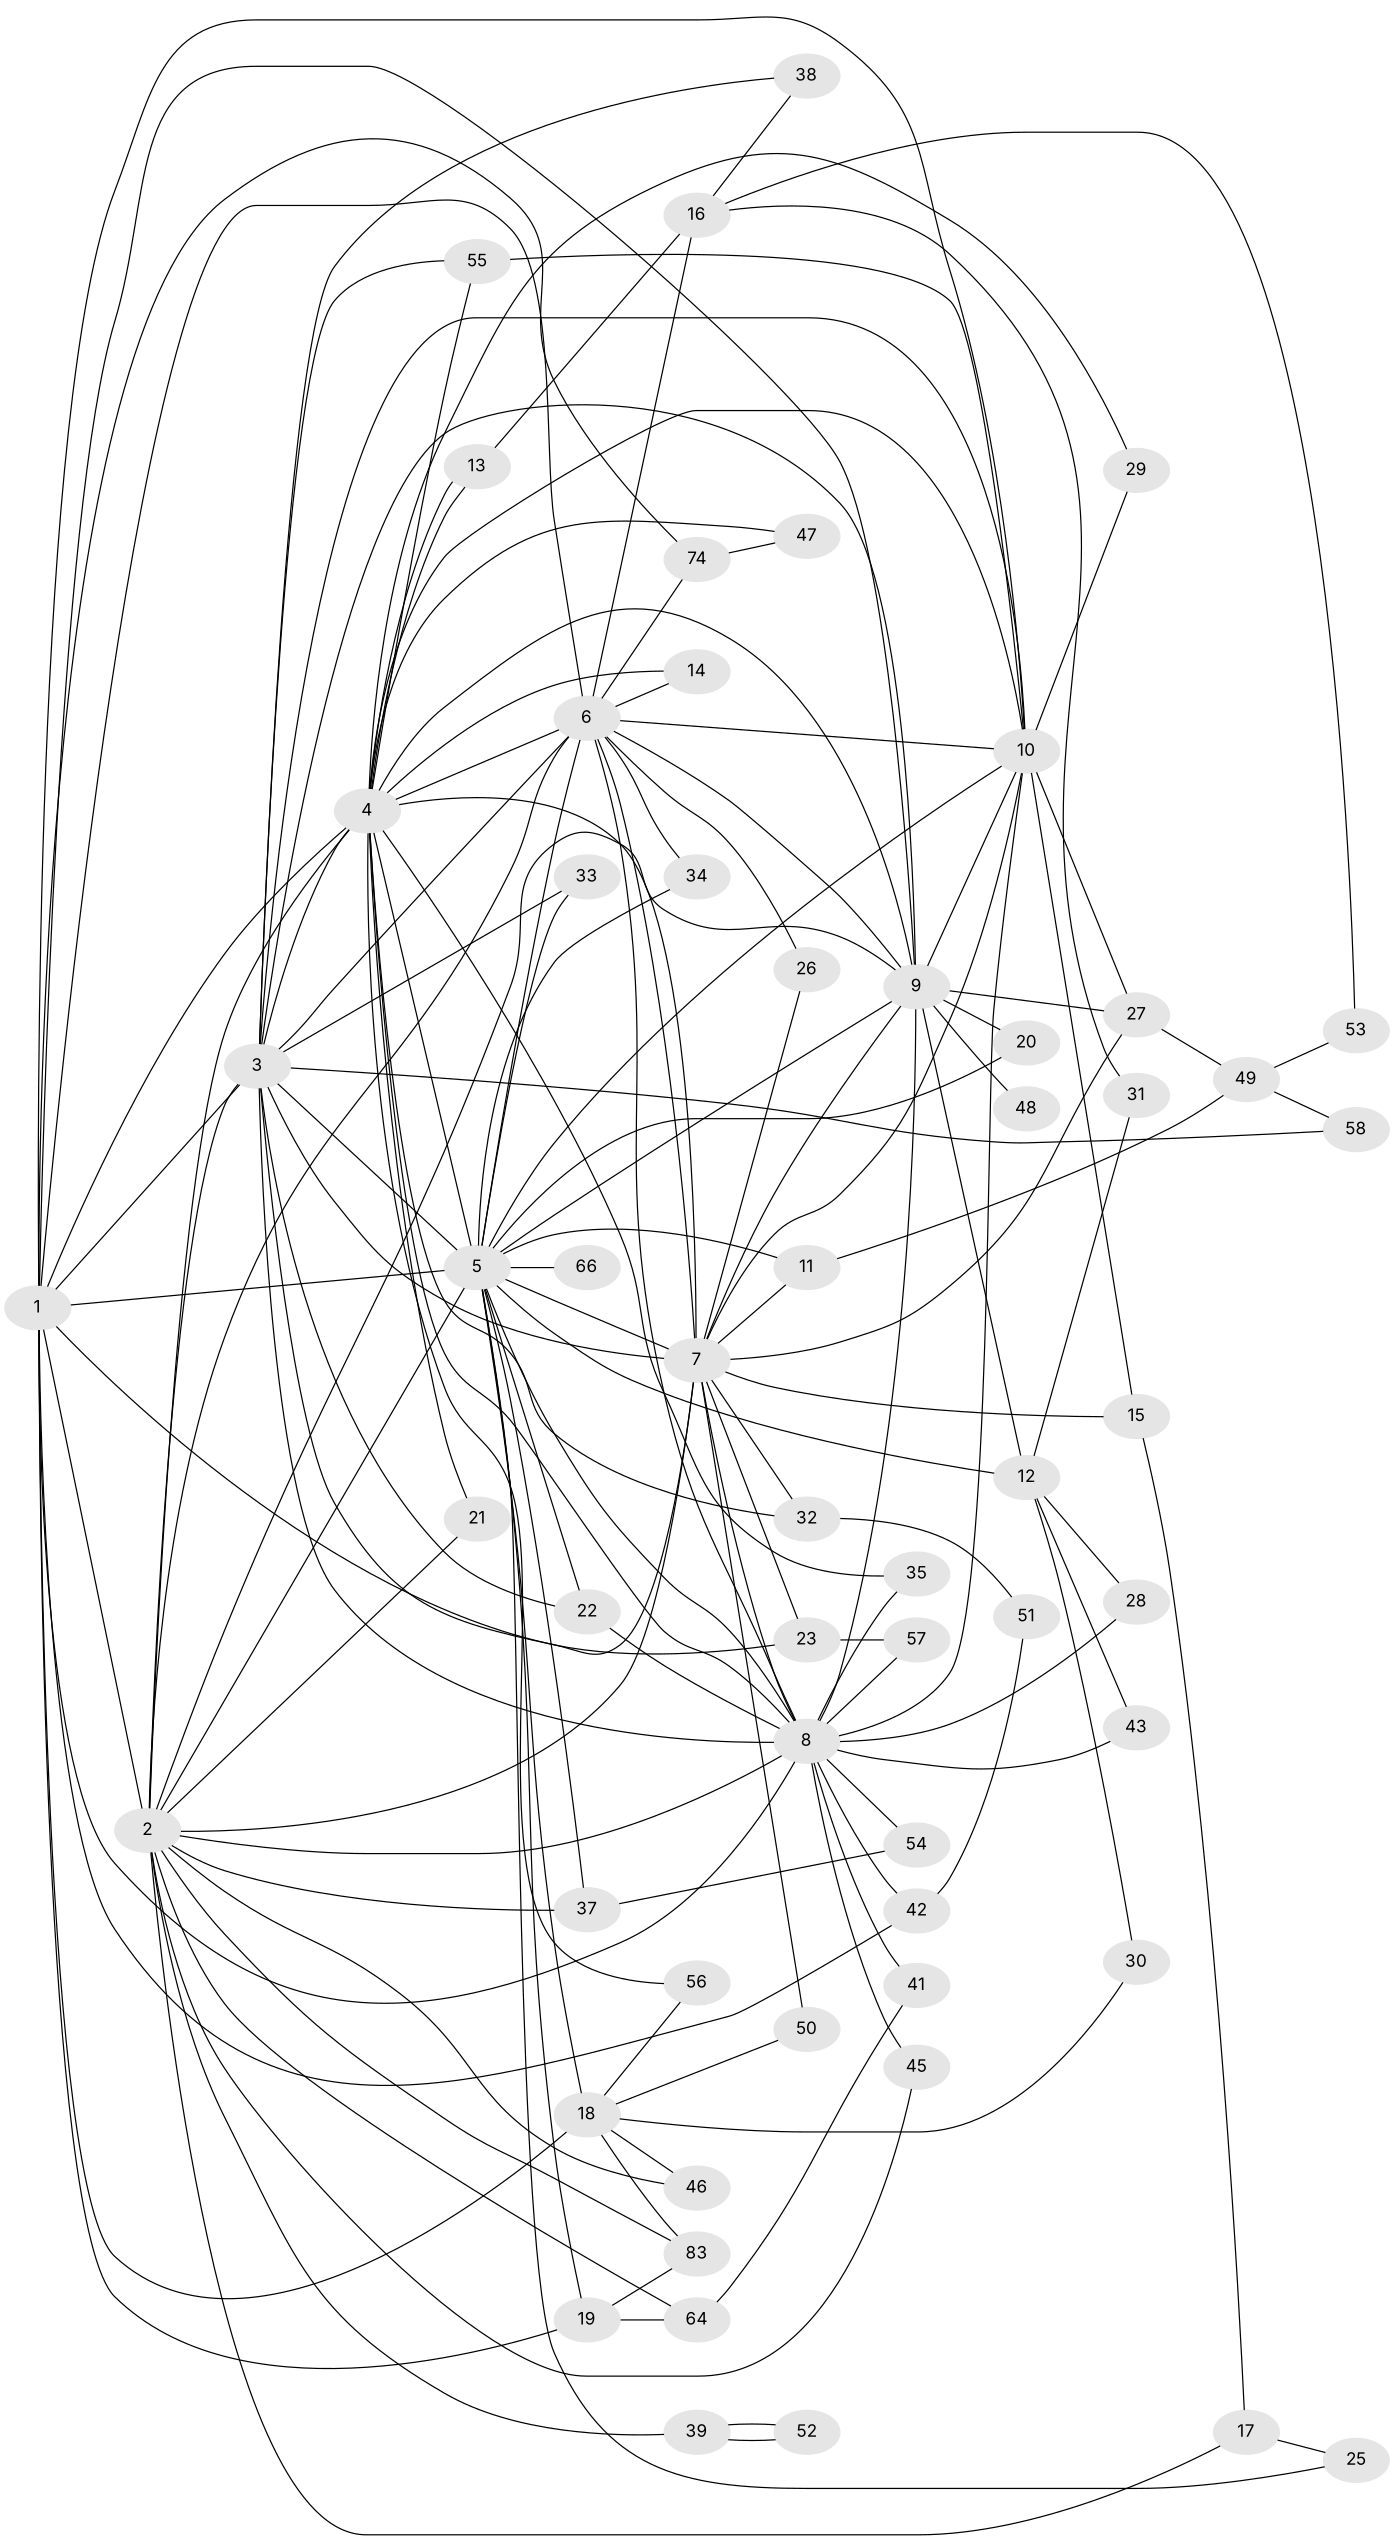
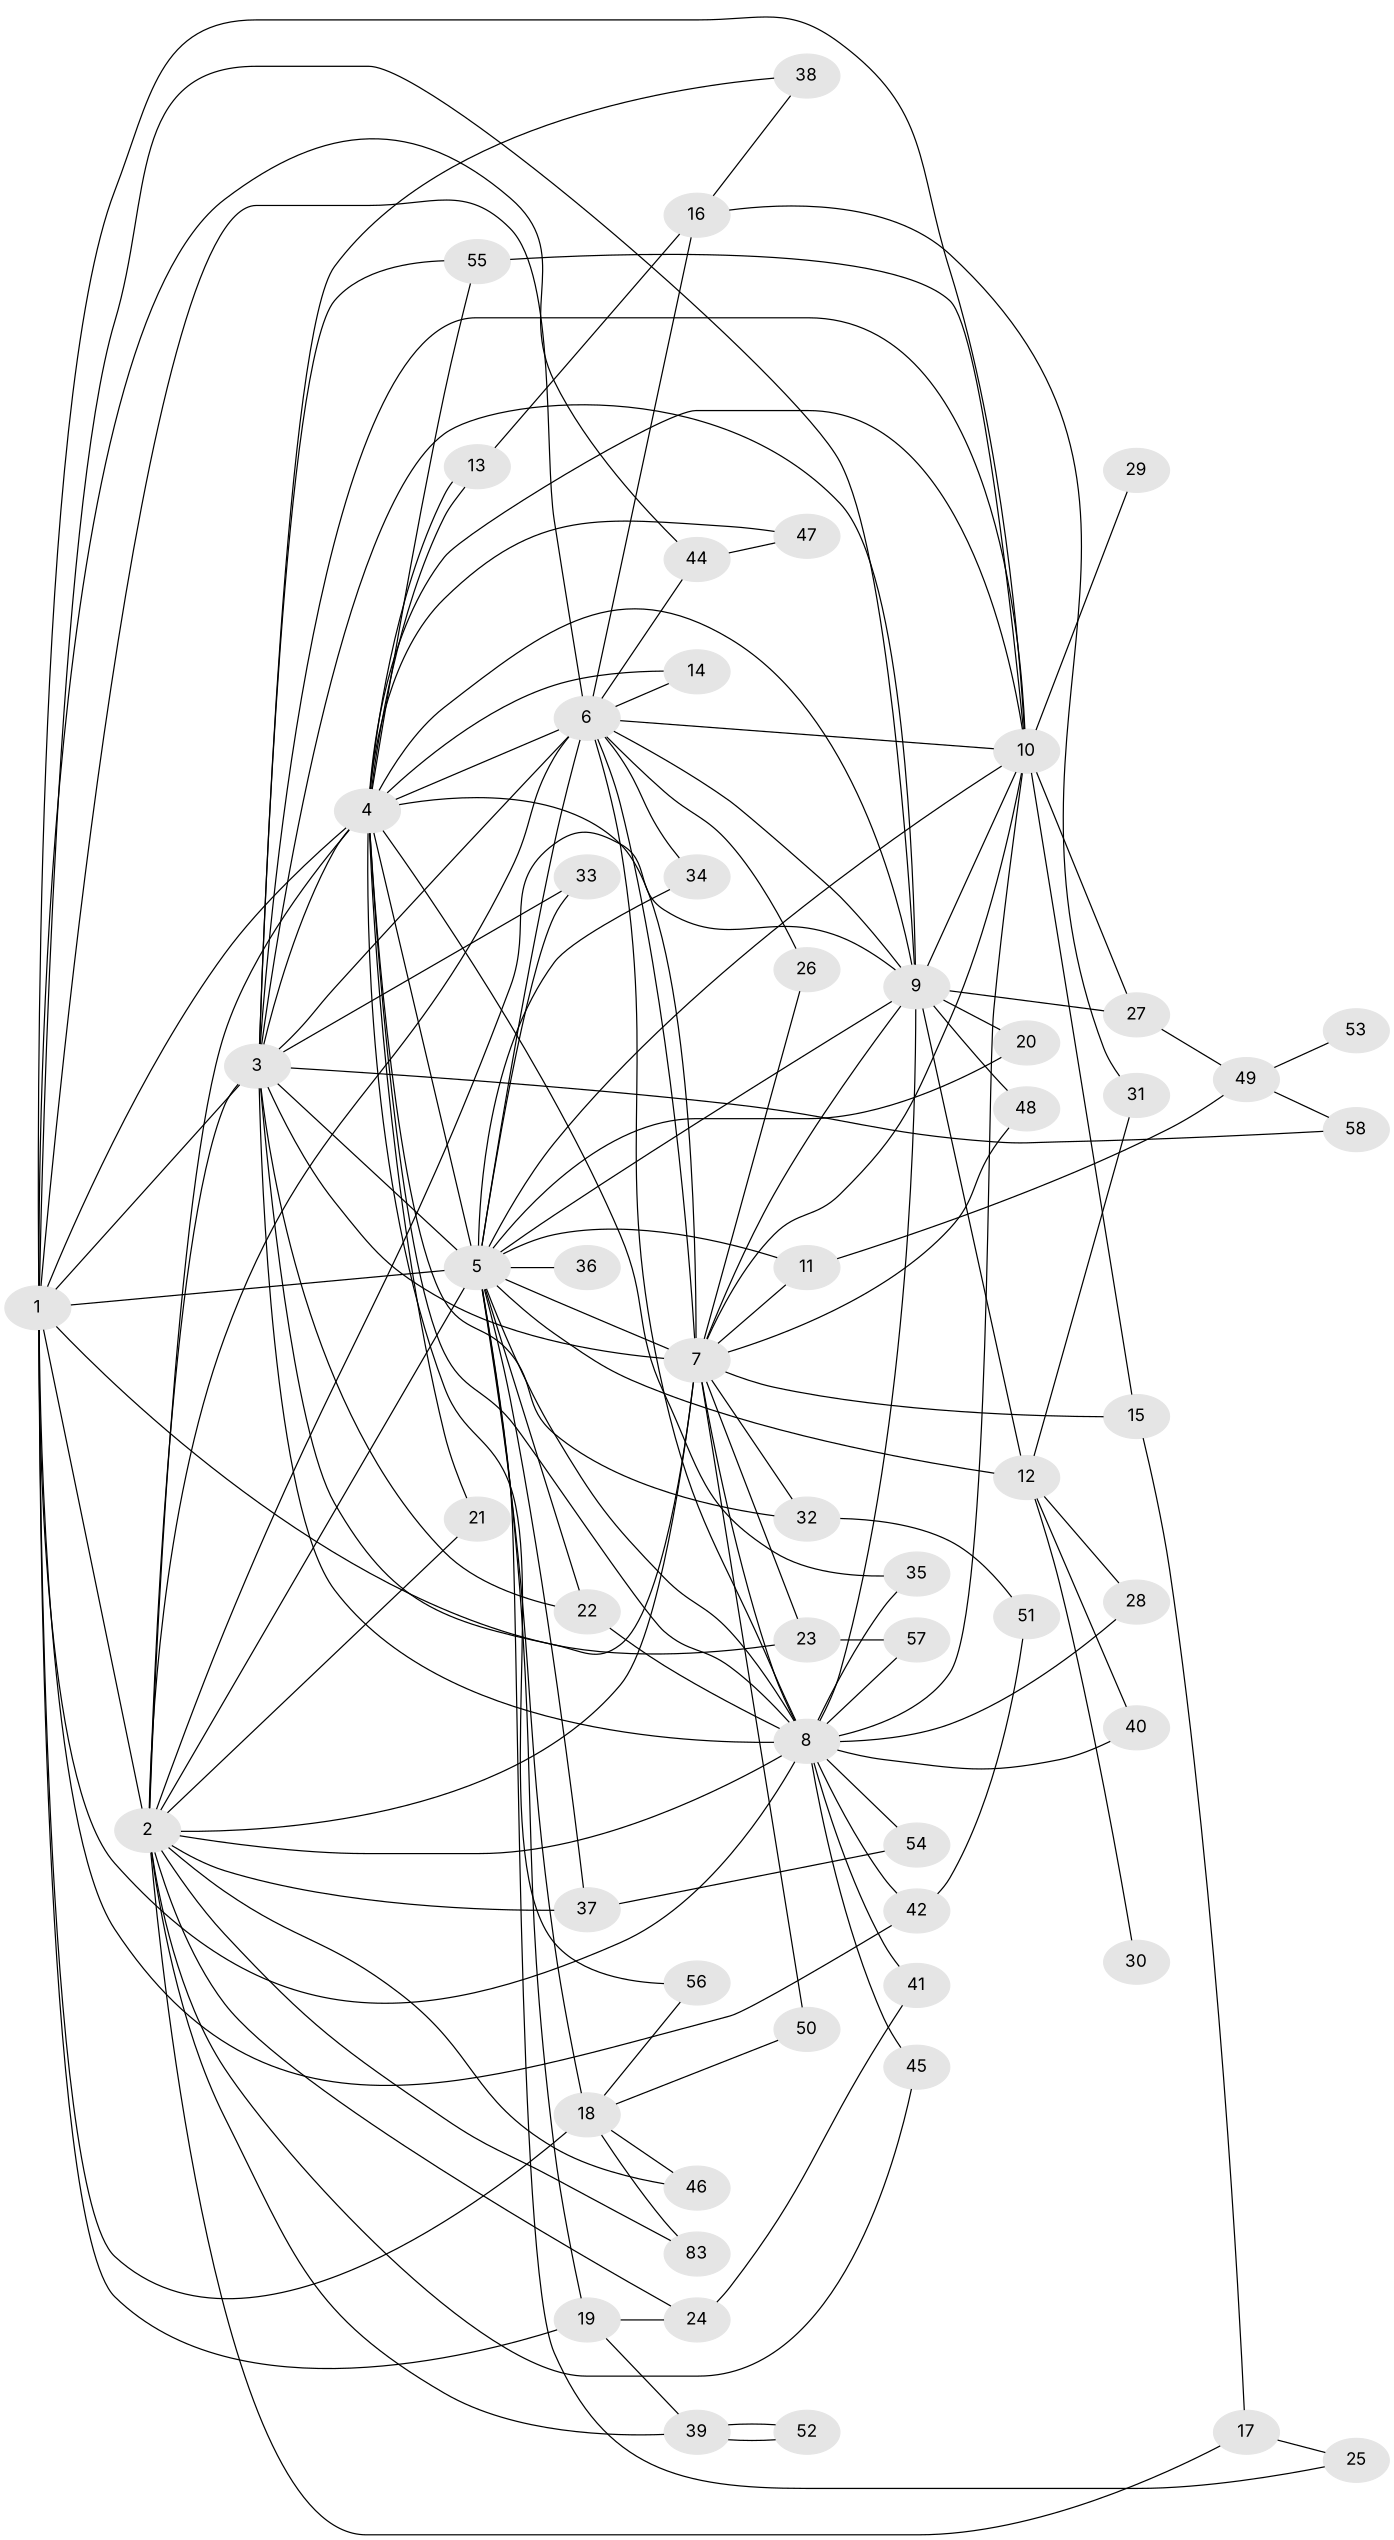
  graph {
    fontname=Inter
    rankdir=LR
    node [color=gray90 fontname=Inter style=filled]
    edge [fontname=Inter]
    1
    2
    3
    4
    5
    6
    7
    8
    9
    10
    18
    19
    42
-   44 [label=74]
+   44
    17
    21
-   24 [label=64]
+   24
    37
    39
    n20 [label=83]
    45
    46
    22
    23
    33
    38
    55
    58
    13
    14
    29
    32
    35
    47
    56
    11
    12
    20
    25
    34
-   36 [label=66]
+   36
    16
    26
    15
    48
    50
    28
-   40 [label=43]
+   40
    41
    54
    57
    27
    30
    51
    52
    49
    31
    53
    1 -- 2
    1 -- 3
    1 -- 4
    1 -- 5
    1 -- 6
    1 -- 7
    1 -- 8
    1 -- 9
    1 -- 10
    1 -- 18
    1 -- 19
    1 -- 42
    1 -- 44
    2 -- 3
    2 -- 4
    2 -- 5
    2 -- 6
    2 -- 7
    2 -- 8
    2 -- 9
    2 -- 17
    2 -- 21
    2 -- 24
    2 -- 37
    2 -- 39
    2 -- n20
    2 -- 45
    2 -- 46
    3 -- 4
    3 -- 5
    3 -- 6
    3 -- 7
    3 -- 8
    3 -- 9
    3 -- 10
    3 -- 22
    3 -- 23
    3 -- 33
    3 -- 38
    3 -- 55
    3 -- 58
    4 -- 5
    4 -- 6
    4 -- 7
    4 -- 8
    4 -- 9
    4 -- 10
    4 -- 21
    4 -- 55
    4 -- 13
    4 -- 13
    4 -- 14
-   4 -- 29
    4 -- 32
    4 -- 35
    4 -- 47
    4 -- 56
    5 -- 6
    5 -- 7
    5 -- 8
    5 -- 9
    5 -- 10
    5 -- 18
    5 -- 19
    5 -- 37
    5 -- 22
    5 -- 33
    5 -- 11
    5 -- 12
    5 -- 20
    5 -- 25
    5 -- 34
    5 -- 36
    6 -- 7
    6 -- 8
    6 -- 9
    6 -- 10
    6 -- 44
    6 -- 14
    6 -- 34
    6 -- 16
    6 -- 26
    7 -- 8
    7 -- 9
    7 -- 10
    7 -- 23
    7 -- 32
    7 -- 11
    7 -- 26
    7 -- 15
-   7 -- 27
+   7 -- 48
    7 -- 50
    8 -- 9
    8 -- 10
    8 -- 42
    8 -- 45
    8 -- 35
    8 -- 28
    8 -- 40
    8 -- 41
    8 -- 54
    8 -- 57
    9 -- 10
    9 -- 12
    9 -- 20
    9 -- 48
    9 -- 27
    10 -- 29
    10 -- 15
    10 -- 27
    18 -- n20
    18 -- 46
    18 -- 56
    18 -- 50
-   18 -- 30
    19 -- 24
-   19 -- n20
+   19 -- 39
    42 -- 51
    44 -- 47
    17 -- 25
    24 -- 41
    37 -- 54
    39 -- 52
    39 -- 52
    22 -- 8
    23 -- 57
    55 -- 10
    13 -- 16
    32 -- 51
    11 -- 49
    12 -- 28
    12 -- 40
    12 -- 30
    12 -- 31
    16 -- 38
    16 -- 31
-   16 -- 53
    15 -- 17
    27 -- 49
    49 -- 58
    49 -- 53
  }
